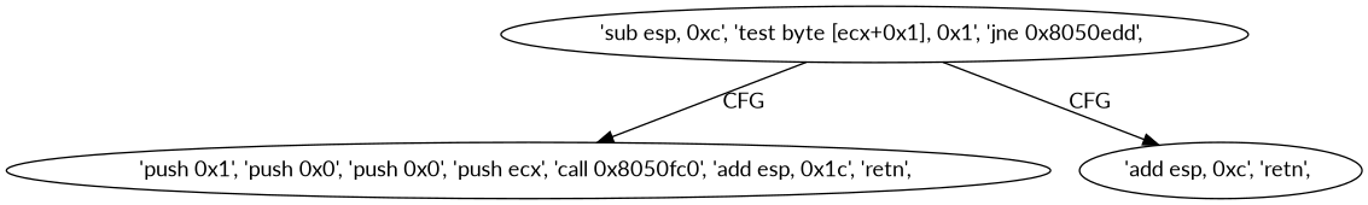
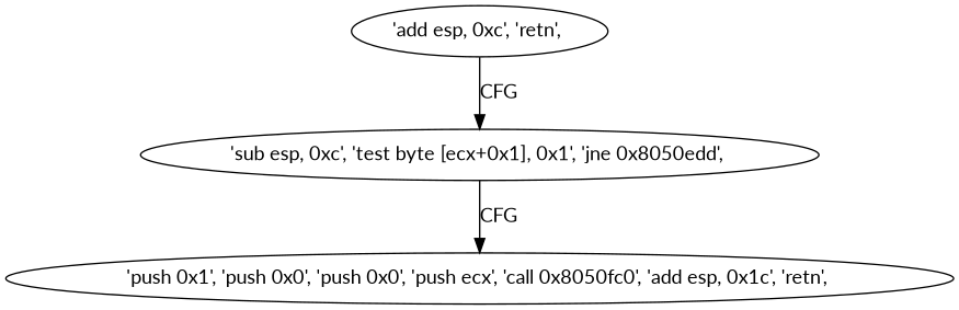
  digraph {
    fontname=Lato
    node [fontname=Lato]
    edge [fontname=Lato]
    n1 [label="'sub esp, 0xc', 'test byte [ecx+0x1], 0x1', 'jne 0x8050edd', "]
    n2 [label="'push 0x1', 'push 0x0', 'push 0x0', 'push ecx', 'call 0x8050fc0', 'add esp, 0x1c', 'retn', "]
    n3 [label="'add esp, 0xc', 'retn', "]
    n1 -> n2 [label=CFG]
-   n1 -> n3 [label=CFG]
+   n3 -> n1 [label=CFG]
  }
